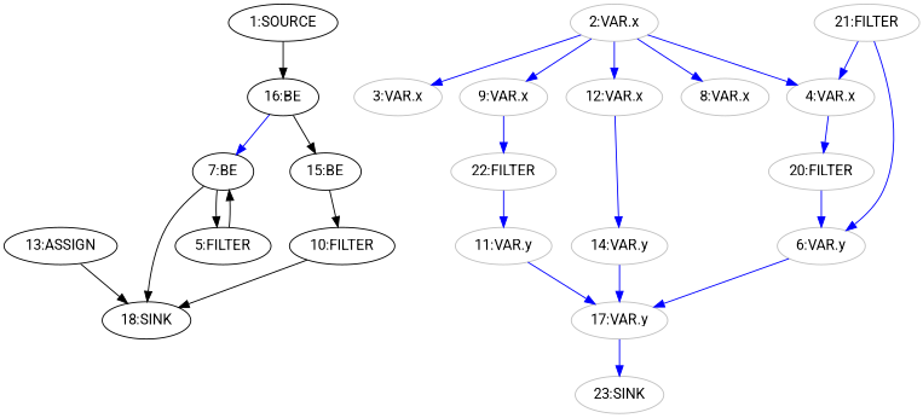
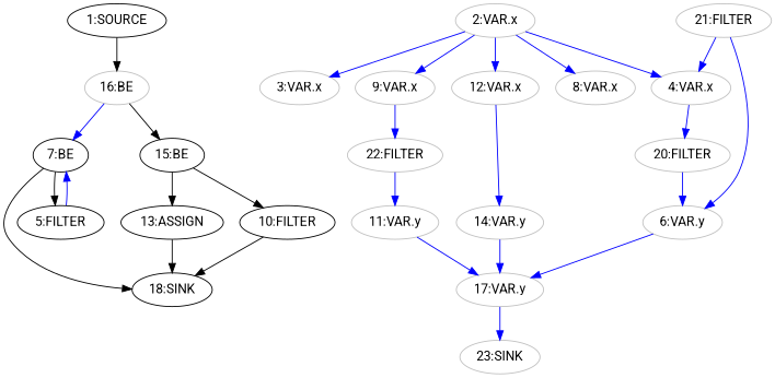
  digraph {
    fontname=Roboto
    node [fontname=Roboto color=grey]
    edge [color=blue fontname=Roboto]
    n1 [label="13:ASSIGN" color=""]
    n2 [label="18:SINK" color=""]
    n3 [label="7:BE" color=""]
    n4 [label="5:FILTER" color=""]
-   n5 [label="16:BE" color=""]
+   n5 [label="16:BE"]
    n6 [label="15:BE" color=""]
    n7 [label="10:FILTER" color=""]
    n8 [label="1:SOURCE" color=""]
    n9 [label="2:VAR.x"]
    n10 [label="3:VAR.x"]
    n11 [label="4:VAR.x"]
    n12 [label="8:VAR.x"]
    n13 [label="9:VAR.x"]
    n14 [label="12:VAR.x"]
    n15 [label="20:FILTER"]
    n16 [label="22:FILTER"]
    n17 [label="14:VAR.y"]
    n18 [label="6:VAR.y"]
    n19 [label="21:FILTER"]
    n20 [label="17:VAR.y"]
    n21 [label="23:SINK"]
    n22 [label="11:VAR.y"]
    n1 -> n2 [color=black]
    n3 -> n2 [color=black]
    n3 -> n4 [color=black]
-   n4 -> n3 [color=black]
+   n4 -> n3
    n5 -> n3
    n5 -> n6 [color=black]
+   n6 -> n1 [color=black]
    n6 -> n7 [color=black]
    n7 -> n2 [color=black]
    n8 -> n5 [color=black]
    n9 -> n10
    n9 -> n11
    n9 -> n12
    n9 -> n13
    n9 -> n14
    n11 -> n15
    n13 -> n16
    n14 -> n17
    n15 -> n18
    n16 -> n22
    n17 -> n20
    n18 -> n20
    n19 -> n11
    n19 -> n18
    n20 -> n21
    n22 -> n20
  }
